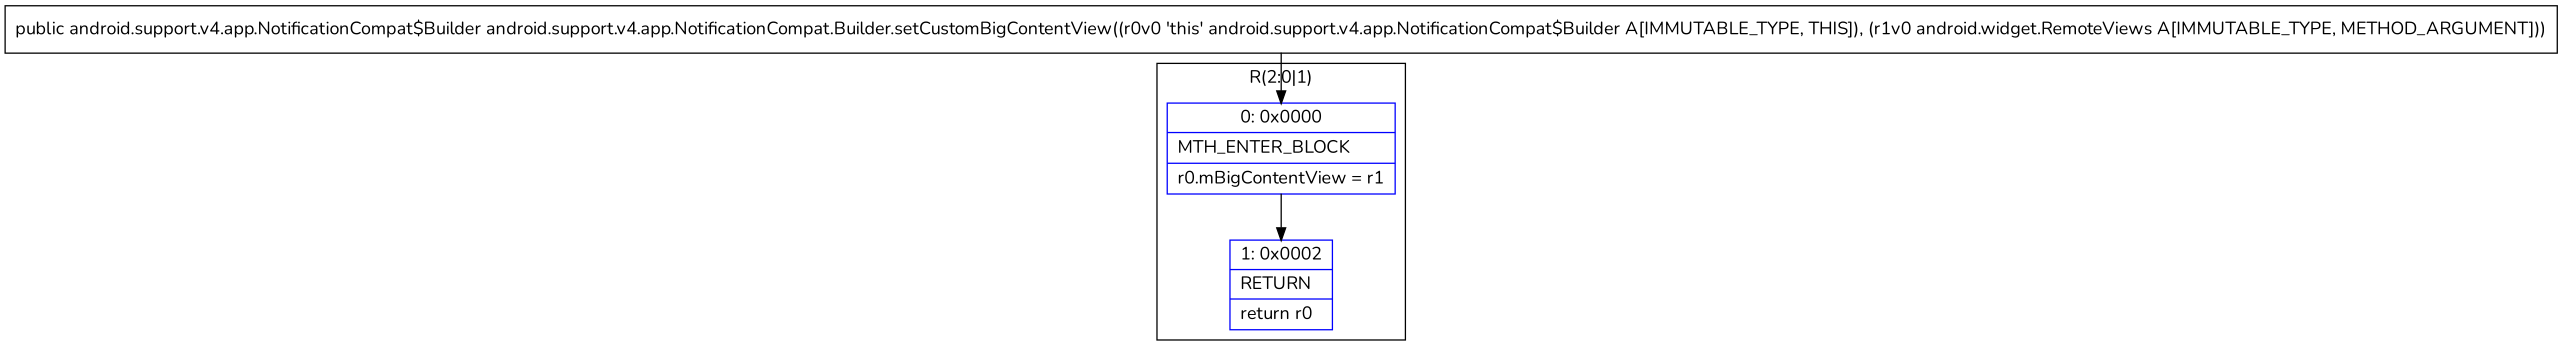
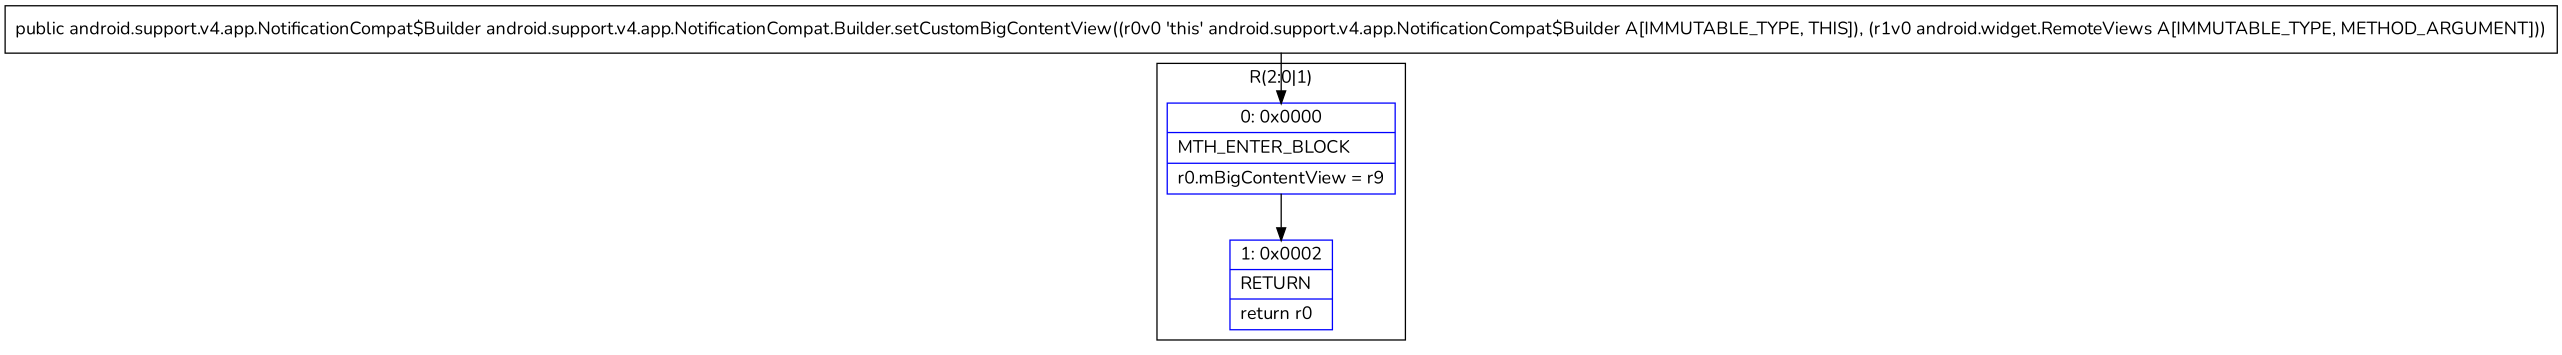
  digraph {
    fontname=Nunito
    node [color=blue shape=record fontname=Nunito]
    edge [fontname=Nunito]
-   n1 [label="{0\:\ 0x0000|MTH_ENTER_BLOCK\l|r0.mBigContentView = r1\l}"]
+   n1 [label="{0\:\ 0x0000|MTH_ENTER_BLOCK\l|r0.mBigContentView = r9\l}"]
    n2 [label="{1\:\ 0x0002|RETURN\l|return r0\l}"]
    n3 [label="{public android.support.v4.app.NotificationCompat$Builder android.support.v4.app.NotificationCompat.Builder.setCustomBigContentView((r0v0 'this' android.support.v4.app.NotificationCompat$Builder A[IMMUTABLE_TYPE, THIS]), (r1v0 android.widget.RemoteViews A[IMMUTABLE_TYPE, METHOD_ARGUMENT])) }" color=""]
    subgraph cluster_1 {
      label="R(2:0|1)"
      n1
      n2
    }
    n1 -> n2
    n3 -> n1
  }
